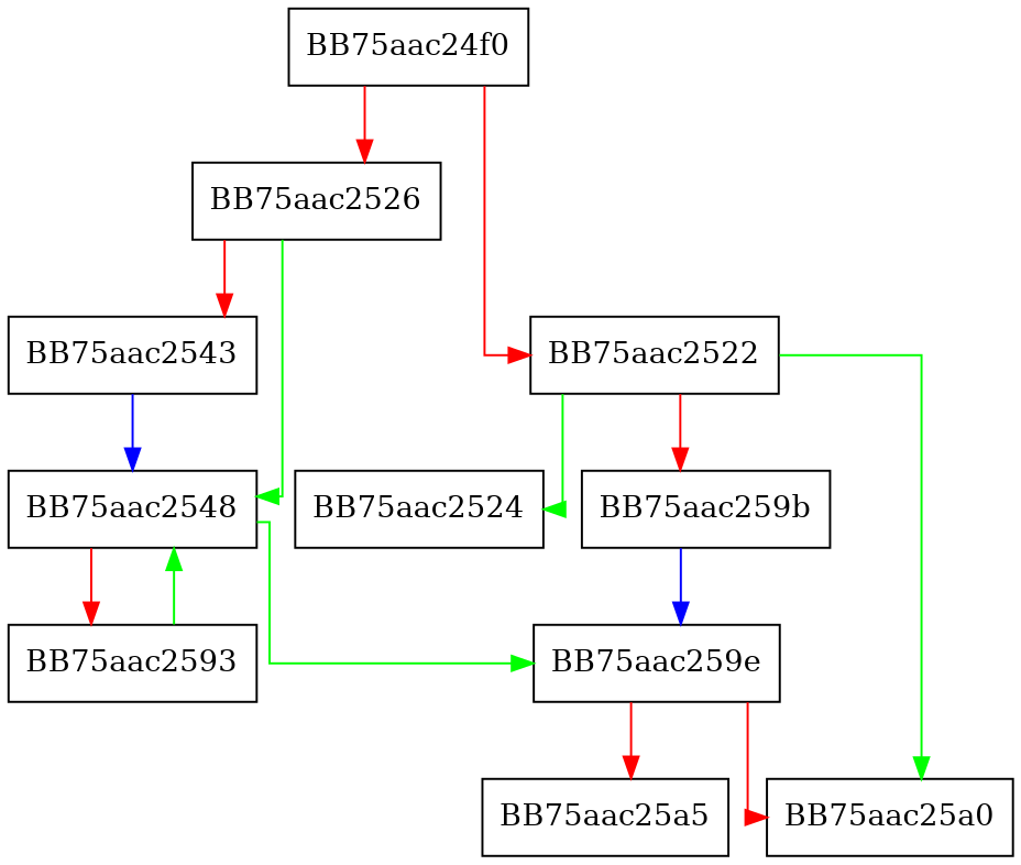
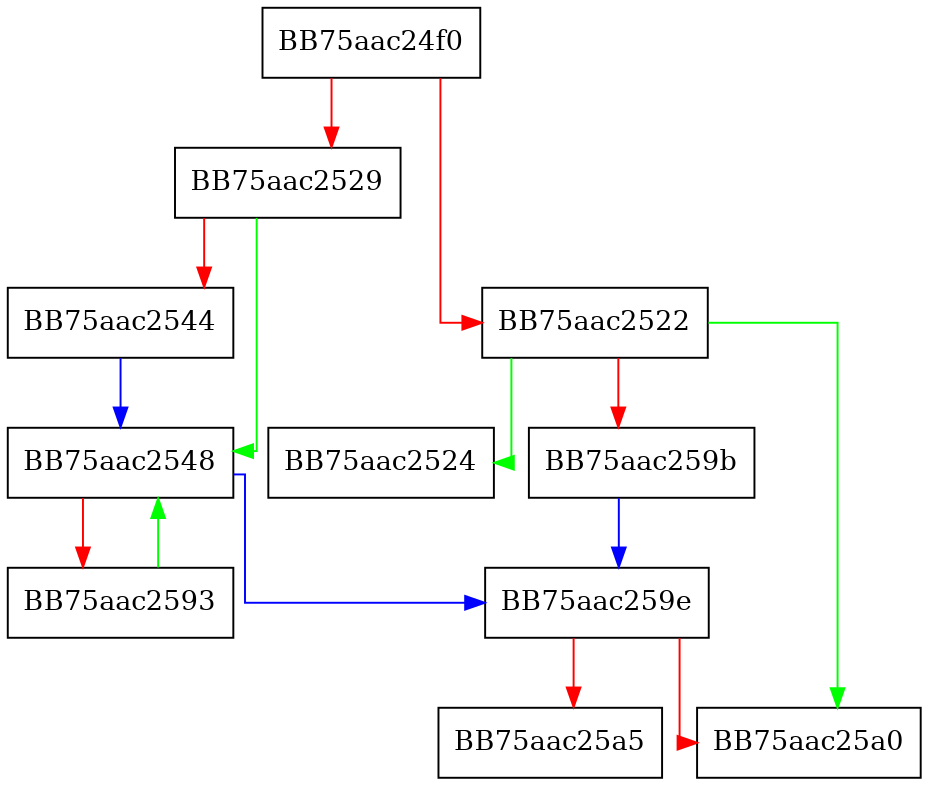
  digraph {
    splines=ortho
    node [shape=box]
    edge [color=red]
    BB75aac24f0
-   BB75aac2529 [label=BB75aac2526]
+   BB75aac2529
    BB75aac2522
    BB75aac2548
-   BB75aac2543
+   BB75aac2543 [label=BB75aac2544]
    BB75aac25a0
    BB75aac2524
    BB75aac259b
    BB75aac259e
    BB75aac2593
    BB75aac25a5
    BB75aac24f0 -> BB75aac2529
    BB75aac24f0 -> BB75aac2522
    BB75aac2529 -> BB75aac2548 [color=green]
    BB75aac2529 -> BB75aac2543
    BB75aac2522 -> BB75aac25a0 [color=green]
    BB75aac2522 -> BB75aac2524 [color=green]
    BB75aac2522 -> BB75aac259b
-   BB75aac2548 -> BB75aac259e [color=green]
+   BB75aac2548 -> BB75aac259e [color=blue]
    BB75aac2548 -> BB75aac2593
    BB75aac2543 -> BB75aac2548 [color=blue]
    BB75aac259b -> BB75aac259e [color=blue]
    BB75aac259e -> BB75aac25a0
    BB75aac259e -> BB75aac25a5
    BB75aac2593 -> BB75aac2548 [color=green]
  }
